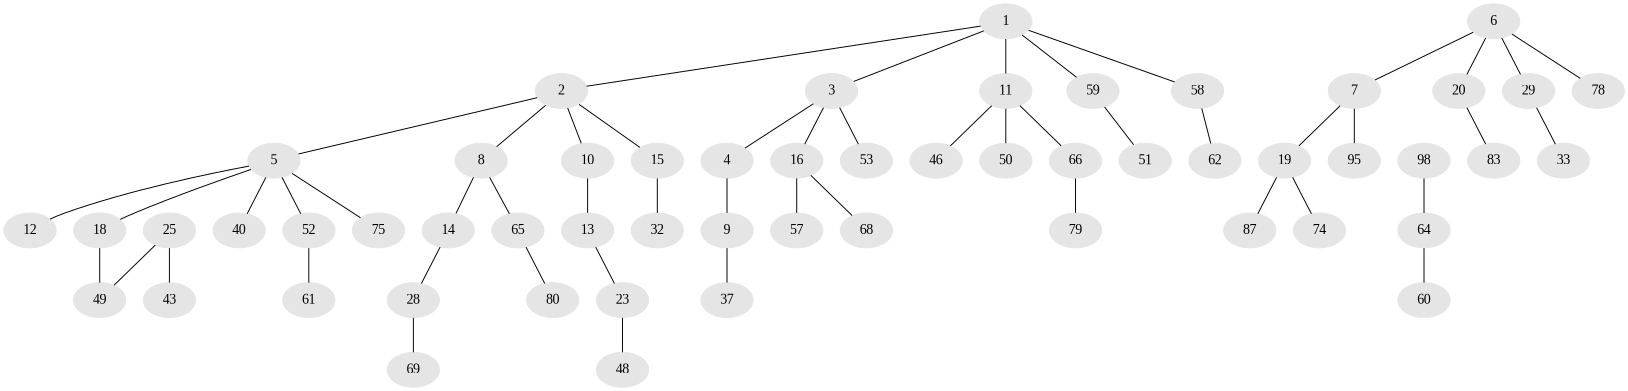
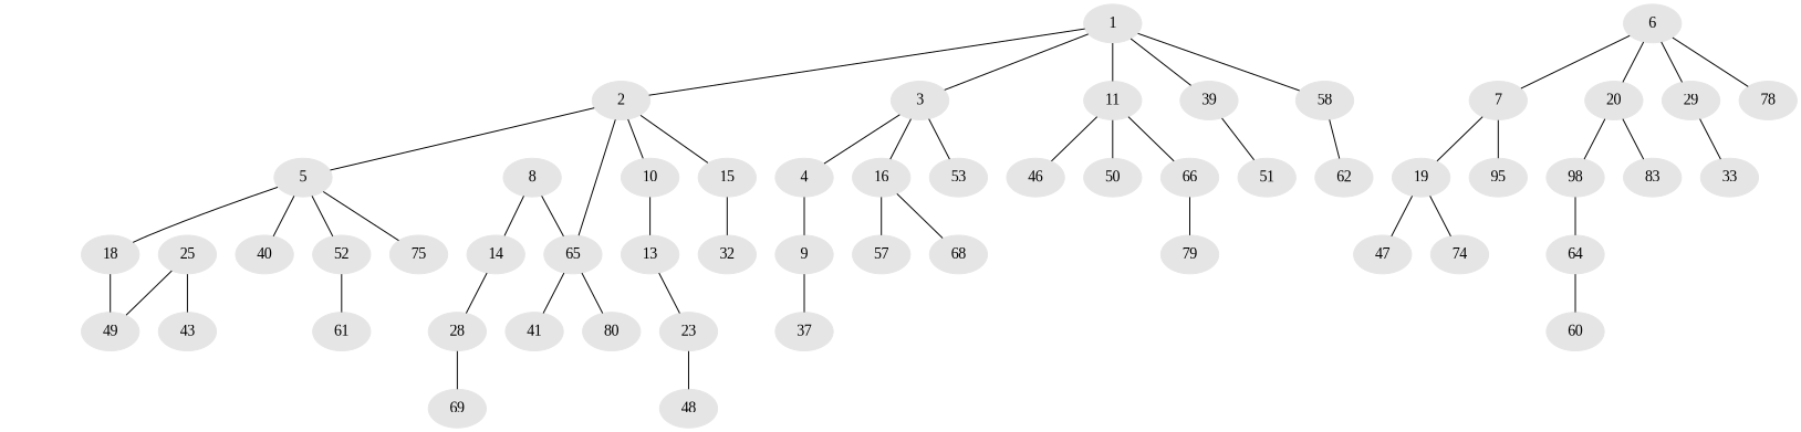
  graph {
    fontname="Liberation Serif"
    node [color=gray90 fontname="Liberation Serif" style=filled]
    edge [fontname="Liberation Serif"]
    1 [super="+31"]
    2 [super="+64"]
    3
    11 [super="+21"]
-   39 [super="+51" label=59]
+   39 [super="+51"]
    58
    5 [super="+67"]
    8
    10
    15 [super="+30"]
    4 [super="+70"]
    16 [super="+54"]
    53
    46
    50
    66 [super="+82"]
    n17 [label=51]
    62 [super="+84"]
-   12
    18
    40
    52
    75
    14 [super="+56"]
    n25 [label=65 super="+37"]
    13 [super="+22"]
    32 [super="+63"]
    9 [super="+76"]
    57
    68
    6 [super="+24"]
    7 [super="+34"]
    20 [super="+55"]
    29 [super="+42"]
    78
    n36 [label=37]
    49 [super="+72"]
    61
    19 [super="+73"]
    n40 [label=95]
    n41 [label=98 super="+81"]
    83
    33
-   47 [super="+59" label=87]
+   47 [super="+59"]
    74
    n46 [label=28 super="+28"]
+   41 [super="+65"]
    80
    23 [super="+36"]
    79
    48
    69
    25 [super="+27"]
    43
    n55 [label=64 super="+77"]
    60
    1 -- 2
    1 -- 3
    1 -- 11
    1 -- 39
    1 -- 58
    2 -- 5
-   2 -- 8
+   2 -- n25
    2 -- 10
    2 -- 15
    3 -- 4
    3 -- 16
    3 -- 53
    11 -- 46
    11 -- 50
    11 -- 66
    39 -- n17
    58 -- 62
-   5 -- 12
    5 -- 18
    5 -- 40
    5 -- 52
    5 -- 75
    8 -- 14
    8 -- n25
    10 -- 13
    15 -- 32
    4 -- 9
    16 -- 57
    16 -- 68
    66 -- 79
    18 -- 49
    52 -- 61
    14 -- n46
+   n25 -- 41
    n25 -- 80
    13 -- 23
    9 -- n36
    6 -- 7
    6 -- 20
    6 -- 29
    6 -- 78
    7 -- 19
    7 -- n40
+   20 -- n41
    20 -- 83
    29 -- 33
    19 -- 47
    19 -- 74
    n41 -- n55
    n46 -- 69
    23 -- 48
    25 -- 49
    25 -- 43
    n55 -- 60
  }
